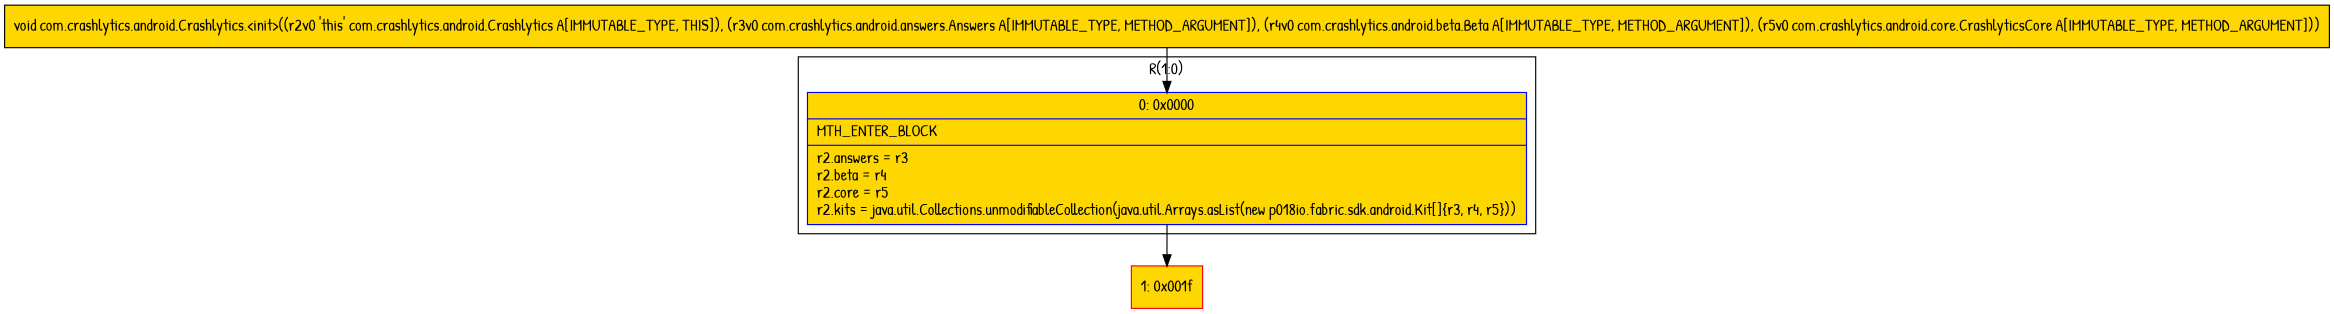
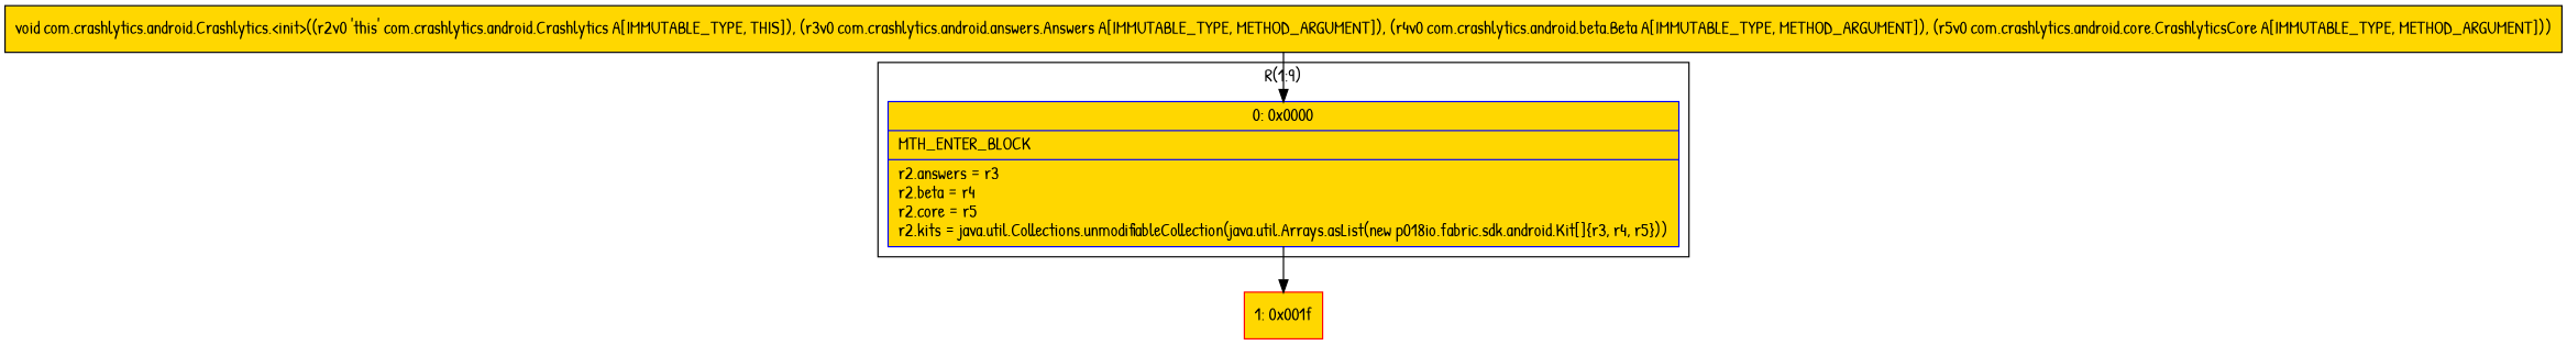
  digraph {
    fontname="Patrick Hand"
    node [shape=record style=filled fillcolor=gold fontname="Patrick Hand"]
    edge [fontname="Patrick Hand"]
    n1 [color=blue label="{0\:\ 0x0000|MTH_ENTER_BLOCK\l|r2.answers = r3\lr2.beta = r4\lr2.core = r5\lr2.kits = java.util.Collections.unmodifiableCollection(java.util.Arrays.asList(new p018io.fabric.sdk.android.Kit[]\{r3, r4, r5\}))\l}"]
    n2 [color=red label="{1\:\ 0x001f}"]
    n3 [label="{void com.crashlytics.android.Crashlytics.\<init\>((r2v0 'this' com.crashlytics.android.Crashlytics A[IMMUTABLE_TYPE, THIS]), (r3v0 com.crashlytics.android.answers.Answers A[IMMUTABLE_TYPE, METHOD_ARGUMENT]), (r4v0 com.crashlytics.android.beta.Beta A[IMMUTABLE_TYPE, METHOD_ARGUMENT]), (r5v0 com.crashlytics.android.core.CrashlyticsCore A[IMMUTABLE_TYPE, METHOD_ARGUMENT])) }"]
    subgraph cluster_1 {
-     label="R(1:0)"
+     label="R(1:9)"
      n1
    }
    n1 -> n2
    n3 -> n1
  }
